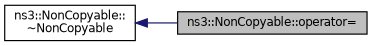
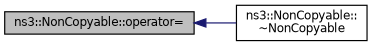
  digraph {
    rankdir=LR
    node [color=black fontname=Helvetica fontsize=10 shape=record style=filled]
    n1 [fillcolor=grey75 fontcolor=black height=0.2 label="ns3::NonCopyable::operator=" width=0.4]
    n2 [fillcolor=white height=0.2 label="ns3::NonCopyable::\l~NonCopyable" width=0.4]
-   n2 -> n1 [color=midnightblue dir=back fontname=Helvetica fontsize=10 labelfontname=Helvetica labelfontsize=10 style=solid]
+   n1 -> n2 [color=midnightblue dir=back fontname=Helvetica fontsize=10 labelfontname=Helvetica labelfontsize=10 style=solid]
  }
